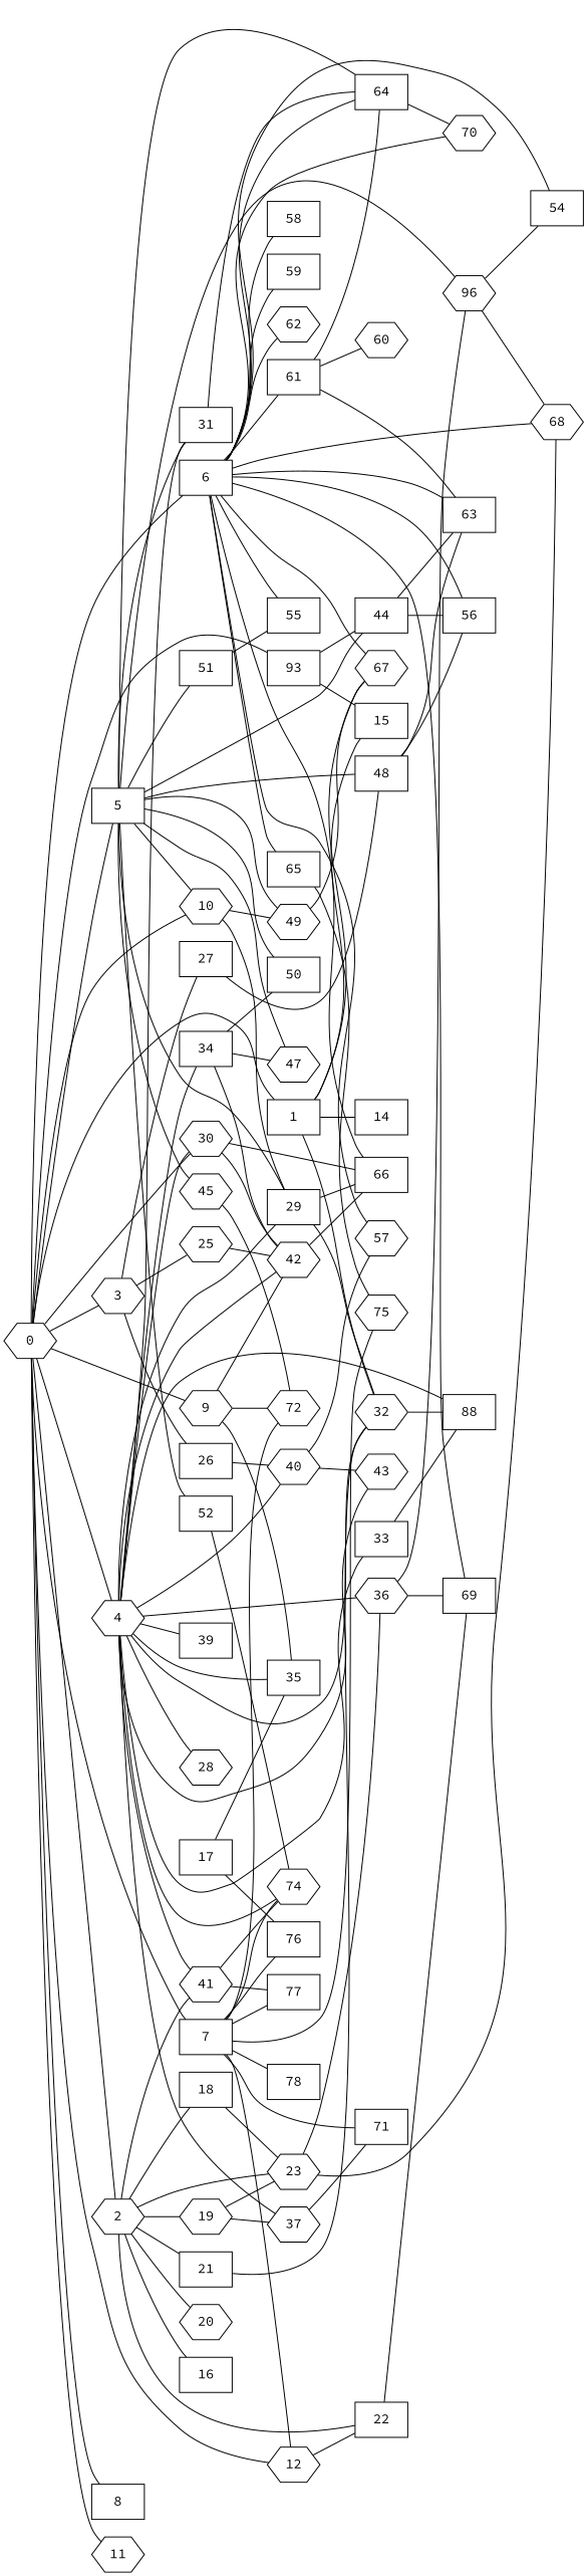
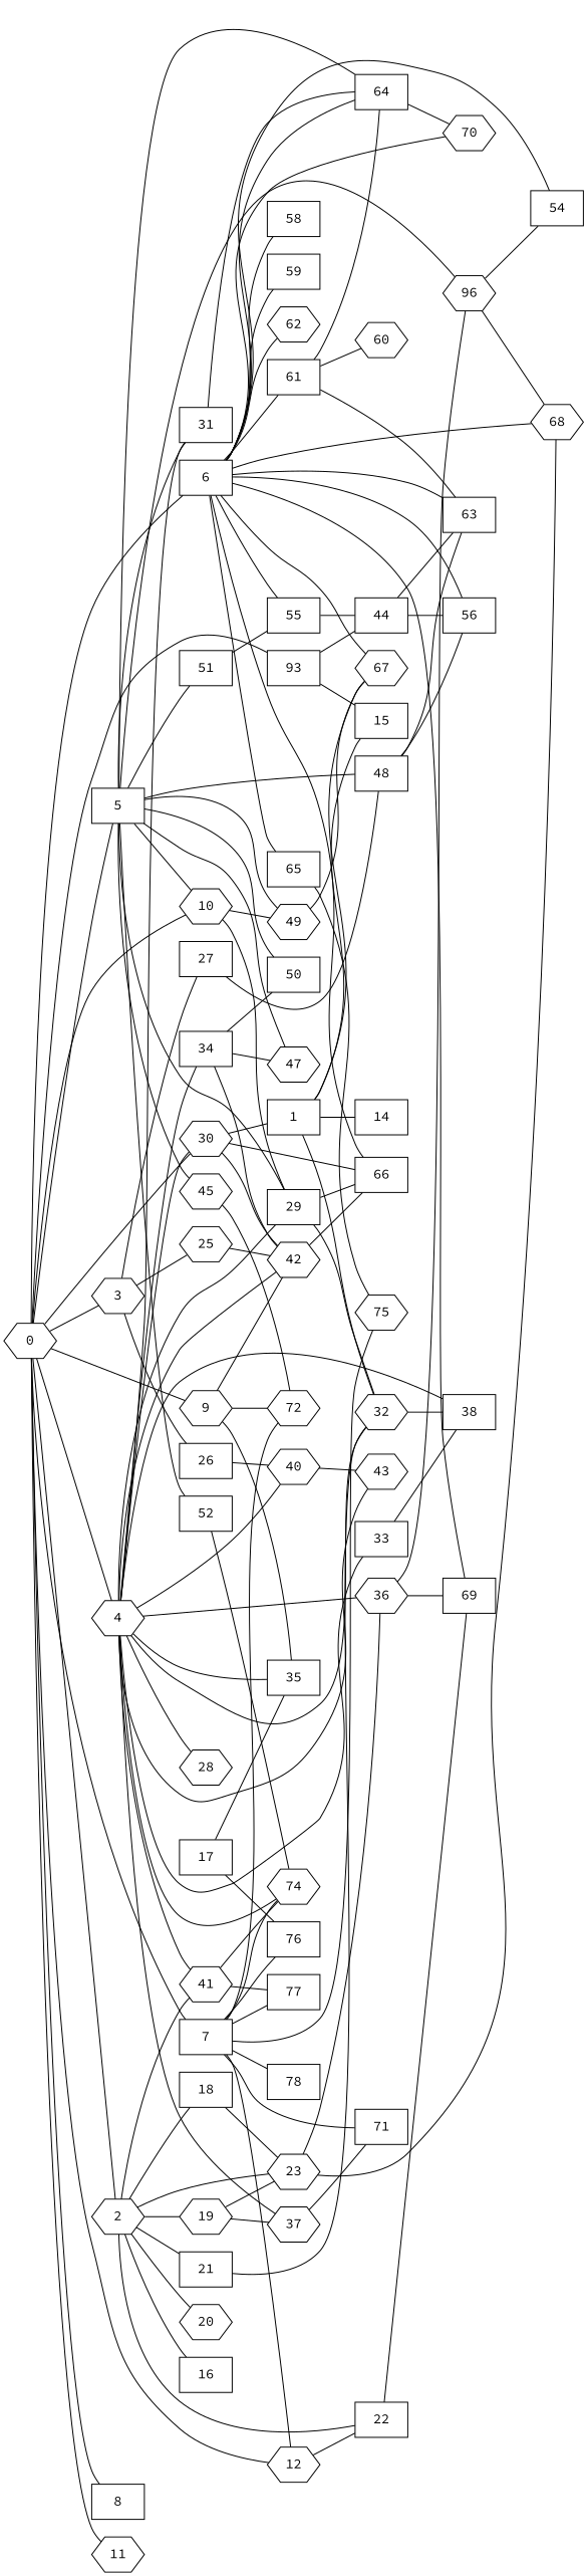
  graph {
    fontname="Source Code Pro"
    rankdir=LR
    node [fontname="Source Code Pro" shape=box]
    edge [fontname="Source Code Pro"]
    0 [shape=hexagon]
    1
    2 [shape=hexagon]
    3 [shape=hexagon]
    4 [shape=hexagon]
    5
    6
    7
    8
    9 [shape=hexagon]
    10 [shape=hexagon]
    11 [shape=hexagon]
    12 [shape=hexagon]
    n14 [label=93]
    30 [shape=hexagon]
    14
    15
    67 [shape=hexagon]
    32 [shape=hexagon]
    16
    18
    19 [shape=hexagon]
    20 [shape=hexagon]
    21
    22
    23 [shape=hexagon]
    41 [shape=hexagon]
    25 [shape=hexagon]
    26
    27
    34
    35
    36 [shape=hexagon]
    37 [shape=hexagon]
-   38 [label=88]
+   38
    33
    40 [shape=hexagon]
    42 [shape=hexagon]
-   39
    43 [shape=hexagon]
    28 [shape=hexagon]
    29
    31
    74 [shape=hexagon]
    44
    45 [shape=hexagon]
    n47 [label=96 shape=hexagon]
    47 [shape=hexagon]
    48
    49 [shape=hexagon]
    50
    51
    52
    64
    66
    68 [shape=hexagon]
    69
    70 [shape=hexagon]
    65
    54
    55
    56
-   57 [shape=hexagon]
    58
    59
    61
    62 [shape=hexagon]
    63
    71
    72 [shape=hexagon]
    75 [shape=hexagon]
    76
    77
    78
    17
    60 [shape=hexagon]
-   0 -- 1
+   30 -- 1
    0 -- 2
    0 -- 3
    0 -- 4
    0 -- 5
    0 -- 6
    0 -- 7
    0 -- 8
    0 -- 9
    0 -- 10
    0 -- 11
    0 -- 12
    0 -- n14
    0 -- 30
    1 -- 14
    1 -- 15
    1 -- 67
    1 -- 32
    2 -- 16
    2 -- 18
    2 -- 19
    2 -- 20
    2 -- 21
    2 -- 22
    2 -- 23
    2 -- 41
    3 -- 25
    3 -- 26
    3 -- 27
    4 -- 30
    4 -- 32
    4 -- 41
    4 -- 34
    4 -- 35
    4 -- 36
    4 -- 37
    4 -- 38
    4 -- 33
    4 -- 40
    4 -- 42
-   4 -- 39
    4 -- 43
    4 -- 28
    4 -- 29
    4 -- 31
    4 -- 74
    5 -- 10
    5 -- 29
    5 -- 31
-   5 -- 44
+   55 -- 44
    5 -- 45
    5 -- n47
    5 -- 47
    5 -- 48
    5 -- 49
    5 -- 50
    5 -- 51
    5 -- 52
    5 -- 64
    6 -- 67
    6 -- 64
    6 -- 66
    6 -- 68
    6 -- 69
    6 -- 70
    6 -- 65
    6 -- 54
    6 -- 55
    6 -- 56
-   6 -- 57
    6 -- 58
    6 -- 59
    6 -- 61
    6 -- 62
    6 -- 63
    7 -- 12
    7 -- 74
    7 -- 71
    7 -- 72
    7 -- 75
    7 -- 76
    7 -- 77
    7 -- 78
    9 -- 35
    9 -- 42
    9 -- 72
    10 -- 29
    10 -- 49
    12 -- 22
    n14 -- 15
    n14 -- 44
    30 -- 42
    30 -- 66
    32 -- 38
    18 -- 23
    19 -- 23
    19 -- 37
    21 -- 32
    22 -- 69
    23 -- 36
    23 -- 68
    41 -- 74
    41 -- 77
    25 -- 42
    26 -- 40
    27 -- 48
    34 -- 42
    34 -- 47
    34 -- 50
    36 -- n47
    36 -- 69
    37 -- 71
    33 -- 38
    40 -- 43
-   40 -- 57
    42 -- 66
    29 -- 32
    29 -- 66
    31 -- 64
    44 -- 56
    44 -- 63
    45 -- 72
    n47 -- 68
    n47 -- 54
    48 -- 56
    48 -- 63
    49 -- 67
    51 -- 55
    52 -- 74
    64 -- 70
    65 -- 75
    61 -- 64
    61 -- 63
    61 -- 60
    17 -- 35
    17 -- 76
  }
